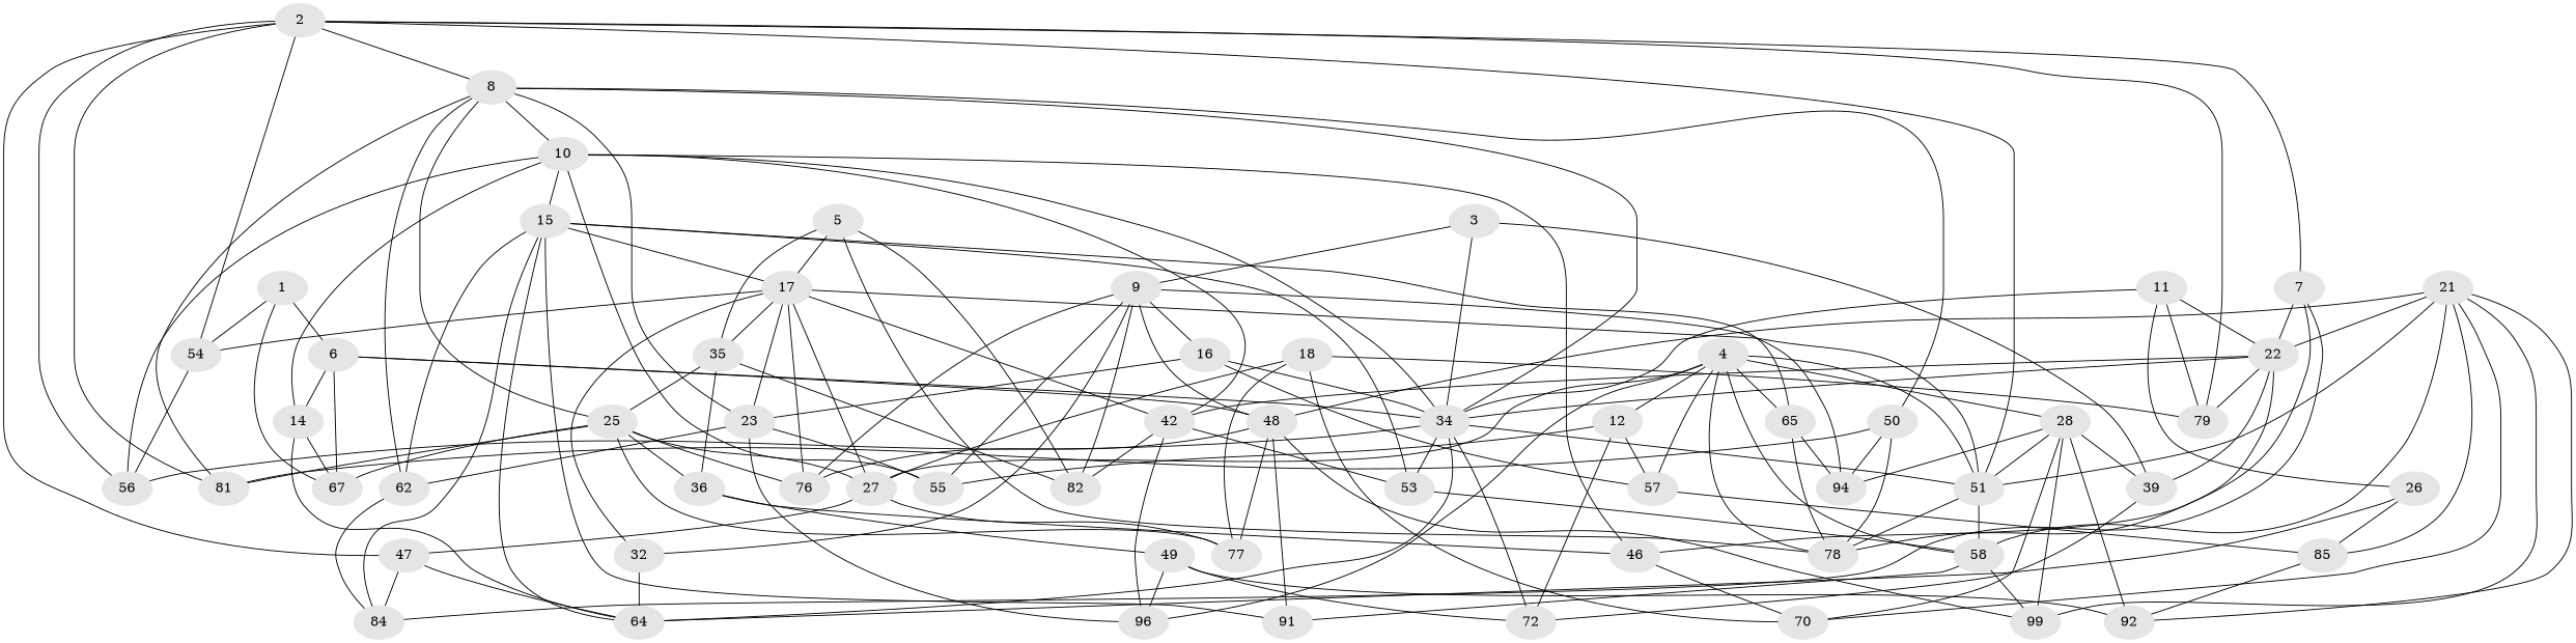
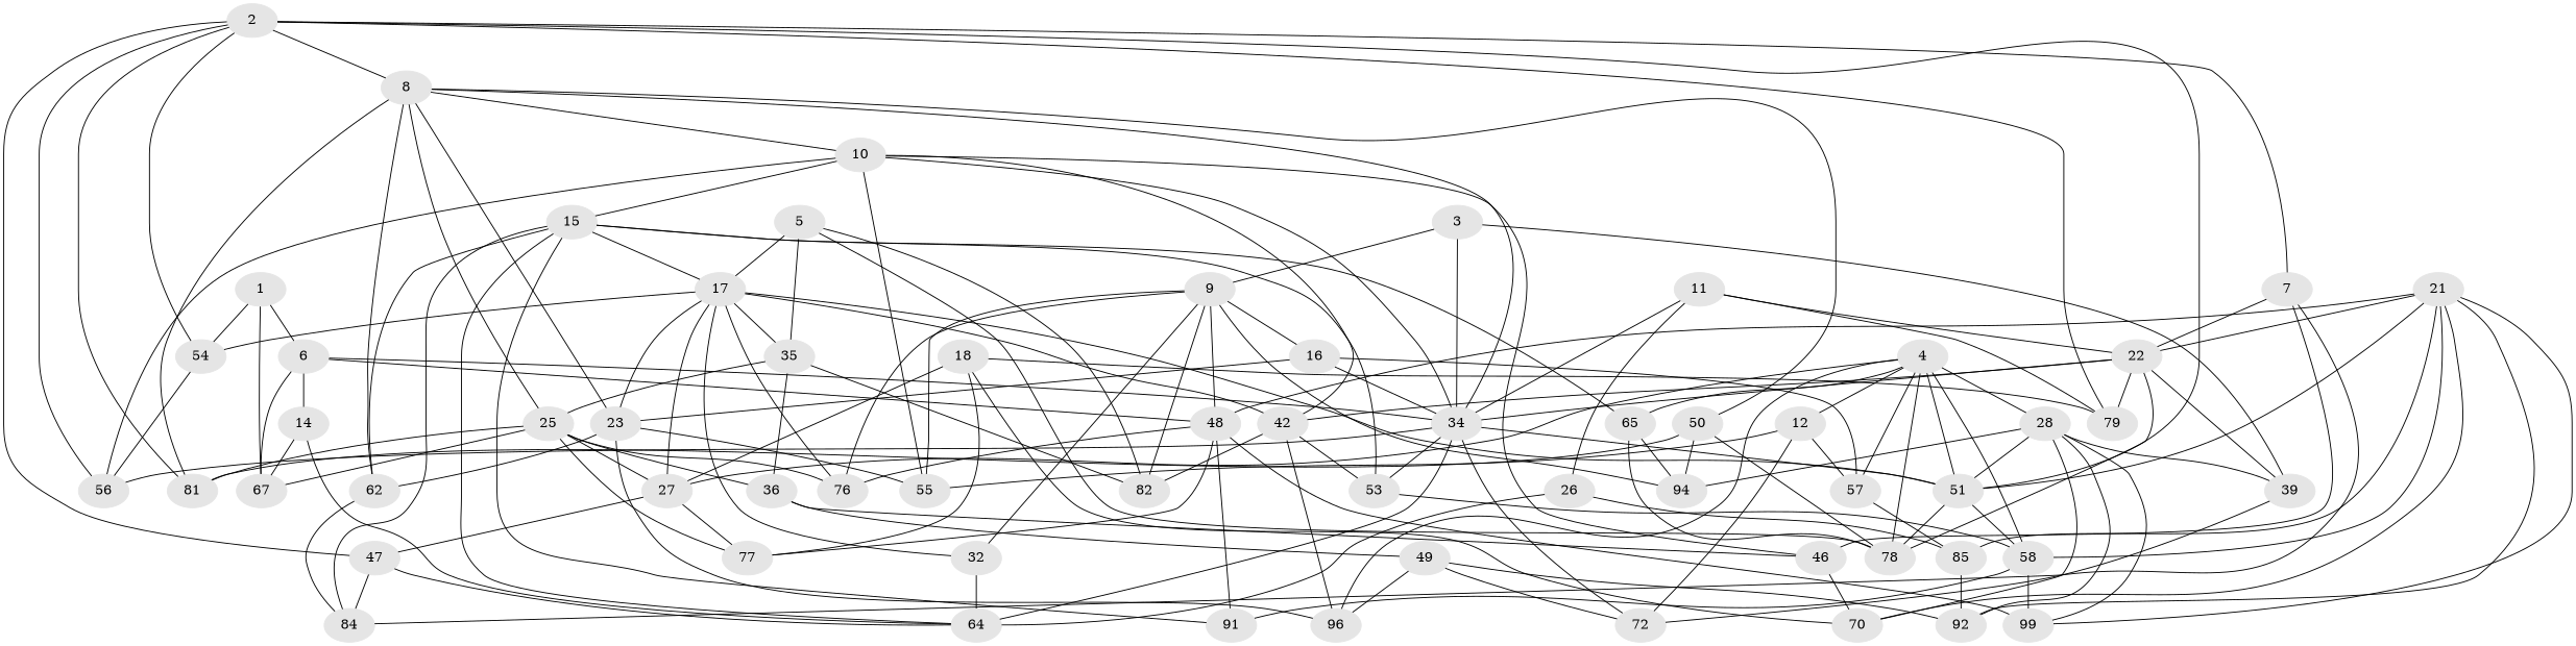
  graph {
    node [color=gray90 style=filled]
    6 [super="+44"]
    67
    34 [super="+61"]
    14
    48 [super="+93"]
    1
    54
    56
    2 [super="+20"]
    7
    8 [super="+97+69"]
    47
    51 [super="+63+89"]
    79
    81
    22 [super="+71+29"]
    46
    84
    25 [super="+40+74"]
    10 [super="+59+45"]
    23 [super="+37"]
    50
    62
    64 [super="+68+90"]
    58 [super="+73"]
    78 [super="+80"]
    9 [super="+30+66"]
    82
    16
    32
    55
    76
    94
    3
    39
    27 [super="+33"]
    77
    36
    72
    53
    4 [super="+41+13"]
    12
    28 [super="+38+86"]
    57
    65
    96
    70
    92
    99
    85
    91
    17 [super="+52+19"]
    35
    42 [super="+98"]
    5
    15 [super="+100+88"]
    11
    26
    18
    21 [super="+31"]
    49
    6 -- 67
    6 -- 34
    6 -- 14
    6 -- 48
    34 -- 56
    34 -- 51
    34 -- 64
    34 -- 72
    34 -- 53
    14 -- 67
    14 -- 64
    48 -- 76
    48 -- 77
    48 -- 99
    48 -- 91 [weight=2]
    1 -- 6 [weight=2]
    1 -- 67
    1 -- 54
    54 -- 56
    2 -- 54
    2 -- 56
    2 -- 7
    2 -- 8
    2 -- 47
    2 -- 51
    2 -- 79
    2 -- 81
    7 -- 22
    7 -- 46
    7 -- 84
    8 -- 34
    8 -- 81
    8 -- 25
    8 -- 10
    8 -- 23
    8 -- 50
    8 -- 62
    47 -- 84
    47 -- 64
    51 -- 58
    51 -- 78
    22 -- 34
    22 -- 79
    22 -- 78
    22 -- 39
    22 -- 42
    46 -- 70
    25 -- 67
    25 -- 81
    25 -- 76
    25 -- 27
    25 -- 77
    25 -- 36
    10 -- 34
-   10 -- 14
    10 -- 56
    10 -- 46
    10 -- 55
    10 -- 42
    10 -- 15
    23 -- 62
    23 -- 55
    23 -- 96
    50 -- 81
    50 -- 78
    50 -- 94
    62 -- 84
    58 -- 99
    58 -- 91
    9 -- 48
    9 -- 82
    9 -- 16
    9 -- 32
    9 -- 55
    9 -- 76
    9 -- 94
    16 -- 34
    16 -- 23
    16 -- 57
    32 -- 64 [weight=2]
    3 -- 34
    3 -- 9
    3 -- 39
    39 -- 72
    27 -- 47
    27 -- 77
    36 -- 46
    36 -- 49
    53 -- 58
    4 -- 51
    4 -- 58
    4 -- 78
    4 -- 27
    4 -- 12
    4 -- 28 [weight=2]
    4 -- 57
    4 -- 65
    4 -- 96
    12 -- 55
    12 -- 72
    12 -- 57
    28 -- 51
    28 -- 94
    28 -- 39
    28 -- 70
    28 -- 92
    28 -- 99
    57 -- 85
    65 -- 78
    65 -- 94
    85 -- 92
    17 -- 54
    17 -- 51
    17 -- 23
    17 -- 32
    17 -- 76
    17 -- 27
    17 -- 35
    17 -- 42
    35 -- 25
    35 -- 82
    35 -- 36
    42 -- 82
    42 -- 53
    42 -- 96
    5 -- 78
    5 -- 82
    5 -- 17
    5 -- 35
    15 -- 84
    15 -- 62
    15 -- 64
    15 -- 53
    15 -- 65
    15 -- 91
    15 -- 17
    11 -- 34
    11 -- 79
    11 -- 22
    11 -- 26
    26 -- 64 [weight=2]
    26 -- 85
    18 -- 79
    18 -- 27
    18 -- 77
    18 -- 70
    21 -- 48
    21 -- 51
    21 -- 22
    21 -- 58
    21 -- 70
    21 -- 92
    21 -- 99
    21 -- 85
    49 -- 72
    49 -- 96
    49 -- 92
  }
